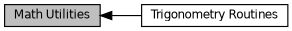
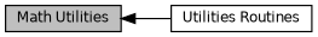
  digraph {
    rankdir=LR
    node [color=black fontname=Helvetica fontsize=10 shape=box style=filled]
    n1 [fillcolor=grey75 fontcolor=black height=0.2 label="Math Utilities" width=0.4]
-   n2 [fillcolor=white height=0.2 label="Trigonometry Routines" width=0.4]
+   n2 [fillcolor=white height=0.2 label="Utilities Routines" width=0.4]
    n1 -> n2 [dir=back fontname=Helvetica fontsize=10 labelfontname=Helvetica labelfontsize=10 shape=plaintext style=solid]
  }
